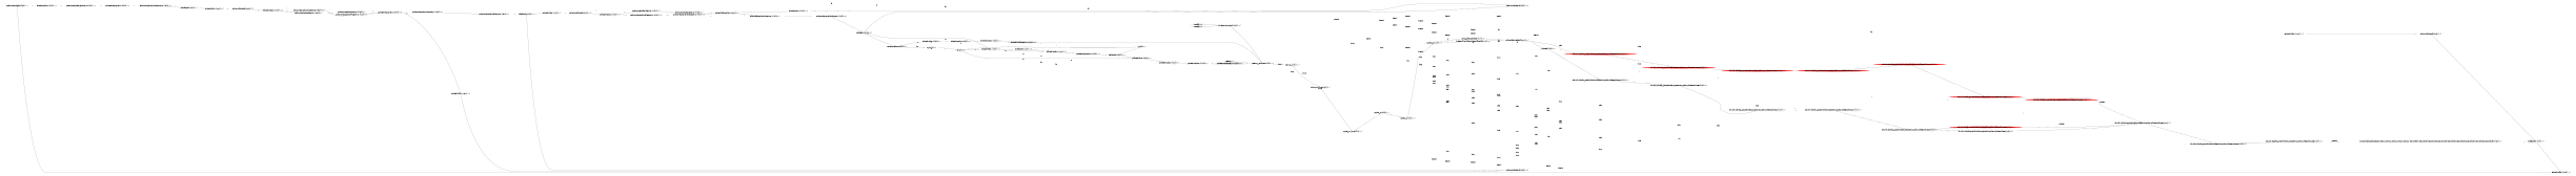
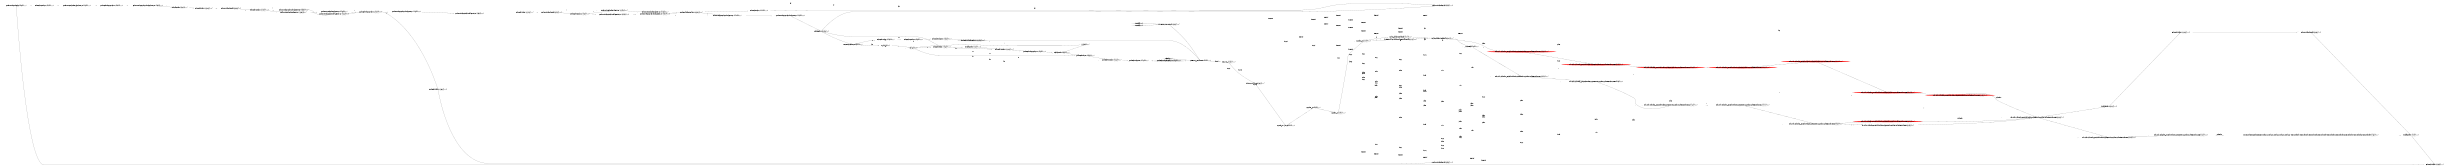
  digraph {
    rankdir=LR
    node [fillcolor=white shape=ellipse style=filled]
    edge [style=solid]
    n1 [label="Assert.assertTrue(this.dags.containsKey(dagId))@@@26@@@['1', '1', '1']"]
    n2 [label="Assert.assertEquals(this.jobToDag.size(),1)@@@27@@@['1', '1', '1']"]
    n3 [label="Assert.assertTrue(this.jobToDag.containsKey(dag.getStartNodes().get(0)))@@@28@@@['1', '1', '1']"]
    n4 [label="String flowGroup = \"group\" + flowGroupId@@@6@@@['1', '1', '1']"]
    n5 [fillcolor=red label="Iterator<JobStatus> jobStatusIterator7 = getMockJobStatus(flowName,flowGroup,flowExecutionId,jobName1,flowGroup,String.valueOf(ExecutionStatus.COMPLETE))@@@19@@@['0', '1', '0']"]
    n6 [label="Iterator<JobStatus> jobStatusIterator2 = getMockJobStatus(flowName,flowGroup,flowExecutionId,flowGroup,jobName0,String.valueOf(ExecutionStatus.COMPLETE))@@@15@@@['1', '0', '1']"]
    n7 [label="Iterator<JobStatus> jobStatusIterator3 = getMockJobStatus(flowName,flowGroup,flowExecutionId,flowGroup,jobName1,String.valueOf(ExecutionStatus.RUNNING))@@@16@@@['1', '0', '1']"]
    n8 [label="Iterator<JobStatus> jobStatusIterator6 = getMockJobStatus(flowName,flowGroup,flowExecutionId,flowGroup,jobName2,String.valueOf(ExecutionStatus.FAILED))@@@19@@@['0', '0', '1']"]
    n9 [fillcolor=red label="Iterator<JobStatus> jobStatusIterator6 = getMockJobStatus(flowName,flowGroup,flowExecutionId,jobName2,flowGroup,String.valueOf(ExecutionStatus.COMPLETE))@@@18@@@['0', '1', '0']"]
    n10 [label="String flowName = \"flow\" + flowGroupId@@@7@@@['1', '1', '1']"]
    n11 [fillcolor=red label="Iterator<JobStatus> jobStatusIterator2 = getMockJobStatus(flowName,flowGroup,flowExecutionId,jobName0,flowGroup,String.valueOf(ExecutionStatus.COMPLETE))@@@14@@@['0', '1', '0']"]
    n12 [label="Iterator<JobStatus> jobStatusIterator1 = getMockJobStatus(flowName,flowGroup,flowExecutionId,flowGroup,jobName0,String.valueOf(ExecutionStatus.RUNNING))@@@14@@@['1', '0', '1']"]
    n13 [label="Iterator<JobStatus> jobStatusIterator4 = getMockJobStatus(flowName,flowGroup,flowExecutionId,flowGroup,jobName2,String.valueOf(ExecutionStatus.RUNNING))@@@17@@@['1', '0', '1']"]
    n14 [fillcolor=red label="Iterator<JobStatus> jobStatusIterator7 = getMockJobStatus(flowName,flowGroup,flowExecutionId,flowGroup,jobName1,String.valueOf(ExecutionStatus.COMPLETE))@@@19@@@['1', '0', '0']"]
    n15 [label="this.queue.offer(dag)@@@13@@@['1', '0', '1']"]
    n16 [label="Iterator<JobStatus> jobStatusIterator9 = getMockJobStatus(flowName,flowGroup,flowExecutionId,flowGroup,jobName1,String.valueOf(ExecutionStatus.COMPLETE))@@@22@@@['0', '0', '1']"]
    n17 [fillcolor=red label="Iterator<JobStatus> jobStatusIterator3 = getMockJobStatus(flowName,flowGroup,flowExecutionId,jobName1,flowGroup,String.valueOf(ExecutionStatus.RUNNING))@@@15@@@['0', '1', '0']"]
    n18 [label="Iterator<JobStatus> jobStatusIterator7 = getMockJobStatus(flowName,flowGroup,flowExecutionId,flowGroup,jobName1,String.valueOf(ExecutionStatus.COMPLETE))@@@20@@@['1', '1', '1']"]
    n19 [label="Iterator<JobStatus> jobStatusIterator5 = getMockJobStatus(flowName,flowGroup,flowExecutionId,flowGroup,jobName1,String.valueOf(ExecutionStatus.RUNNING))@@@18@@@['1', '0', '1']"]
    n20 [fillcolor=red label="Iterator<JobStatus> jobStatusIterator5 = getMockJobStatus(flowName,flowGroup,flowExecutionId,jobName1,flowGroup,String.valueOf(ExecutionStatus.RUNNING))@@@17@@@['0', '1', '0']"]
    n21 [fillcolor=red label="Iterator<JobStatus> jobStatusIterator4 = getMockJobStatus(flowName,flowGroup,flowExecutionId,jobName2,flowGroup,String.valueOf(ExecutionStatus.RUNNING))@@@16@@@['0', '1', '0']"]
    n22 [fillcolor=red label="Iterator<JobStatus> jobStatusIterator1 = getMockJobStatus(flowName,flowGroup,flowExecutionId,jobName0,flowGroup,String.valueOf(ExecutionStatus.RUNNING))@@@13@@@['0', '1', '0']"]
    n23 [label="Iterator<JobStatus> jobStatusIterator8 = getMockJobStatus(flowName,flowGroup,flowExecutionId,flowGroup,jobName1,String.valueOf(ExecutionStatus.RUNNING))@@@21@@@['0', '0', '1']"]
    n24 [label="String jobName0 = \"job0\"@@@8@@@['1', '1', '1']"]
    n25 [label="Mockito.when(_jobStatusRetriever.getJobStatusesForFlowExecution(Mockito.anyString(),Mockito.anyString(),Mockito.anyLong(),Mockito.anyString(),Mockito.anyString())).thenReturn(jobStatusIterator1).thenReturn(jobStatusIterator2).thenReturn(jobStatusIterator3).thenReturn(jobStatusIterator4).thenReturn(jobStatusIterator5).thenReturn(jobStatusIterator6).thenReturn(jobStatusIterator7).thenReturn(jobStatusIterator8).thenReturn(jobStatusIterator9)@@@23@@@['0', '0', '1']"]
+   n26 [label="this._dagManagerThread.run()@@@21@@@['1', '1', '0']"]
    n27 [label="Assert.assertEquals(this.dags.size(),0)@@@51@@@['0', '0', '1']"]
    n28 [label="Assert.assertEquals(this.jobToDag.size(),0)@@@52@@@['0', '0', '1']"]
    n29 [label="Assert.assertEquals(this.dagToJobs.size(),0)@@@53@@@['0', '0', '1']"]
    n30 [fillcolor=lightgray label="testFailedDag['0', '0', '1']" shape=diamond]
    n31 [label="long flowExecutionId = System.currentTimeMillis()@@@4@@@['1', '1', '1']"]
    n32 [label="String jobName2 = \"job2\"@@@10@@@['1', '1', '1']"]
    n33 [label="Dag<JobExecutionPlan> dag = buildDag(flowGroupId,flowExecutionId,failureOption,false)@@@11@@@['0', '0', '1']"]
    n34 [label="String flowGroupId = \"0\"@@@5@@@['1', '1', '1']"]
    n35 [label="String dagId = DagManagerUtils.generateDagId(dag)@@@12@@@['1', '1', '1']"]
    n36 [label="String dagId = DagManagerUtils.generateDagId(dag)@@@11@@@['1', '1', '0']"]
    n37 [label="Assert.assertTrue(this.dags.containsKey(dagId))@@@42@@@['1', '1', '1']"]
    n38 [label="Assert.assertTrue(this.dags.containsKey(dagId))@@@33@@@['1', '1', '1']"]
    n39 [label="Assert.assertTrue(this.dags.containsKey(dagId))@@@48@@@['1', '1', '0']"]
    n40 [label="Assert.assertTrue(this.dags.containsKey(dagId))@@@23@@@['1', '1', '0']"]
    n41 [label="Assert.assertTrue(this.dags.containsKey(dagId))@@@39@@@['1', '1', '0']"]
    n42 [label="Assert.assertTrue(this.dagToJobs.get(dagId).contains(dag.getStartNodes().get(0)))@@@30@@@['1', '1', '1']"]
    n43 [label="Assert.assertEquals(this.jobToDag.size(),2)@@@43@@@['1', '1', '1']"]
    n44 [label="Assert.assertTrue(this.jobToDag.containsKey(dag.getNodes().get(2)))@@@45@@@['0', '0', '1']"]
    n45 [label="Assert.assertTrue(this.jobToDag.containsKey(dag.getNodes().get(1)))@@@44@@@['0', '0', '1']"]
    n46 [label="Assert.assertTrue(this.dagToJobs.get(dagId).contains(dag.getEndNodes().get(0)))@@@44@@@['1', '1', '0']"]
    n47 [label="Assert.assertEquals(this.dagToJobs.get(dagId).size(),2)@@@46@@@['1', '1', '1']"]
    n48 [label="Assert.assertEquals(this.dagToJobs.size(),0)@@@67@@@['0', '0', '1']"]
    n49 [fillcolor=lightgray label="Assert.assertEquals(this._dagStateStore.getDags().size(),0)@@@68@@@['0', '0', '1']"]
    n50 [label="this._dagManagerThread.run()@@@49@@@['1', '1', '1']"]
    n51 [label="\"FINISH_RUNNING\".equals(failureOption)@@@50@@@['0', '0', '1']" shape=diamond]
    n52 [label="Assert.assertEquals(this.dags.size(),1)@@@60@@@['1', '1', '1']"]
    n53 [label="Assert.assertEquals(this.dags.size(),1)@@@22@@@['1', '1', '0']"]
    n54 [label="this._dagManagerThread.run()@@@24@@@['1', '1', '1']"]
    n55 [label="Assert.assertEquals(this.dags.size(),1)@@@41@@@['1', '1', '1']"]
    n56 [fillcolor=lightgray label="testSuccessfulDag['1', '0', '0']" shape=diamond]
    n57 [label="long flowExecutionId = System.currentTimeMillis()@@@3@@@['1', '1', '0']"]
    n58 [label="Assert.assertEquals(this.dags.size(),0)@@@65@@@['1', '1', '1']"]
    n59 [label="i < 3@@@58@@@['0', '0', '1']" shape=diamond]
    n60 [label="int i = 0@@@57@@@['0', '0', '1']"]
    n61 [label="Assert.assertEquals(this.jobToDag.size(),0)@@@66@@@['0', '0', '1']"]
    n62 [fillcolor=lightgray label="Assert.assertEquals(this._dagStateStore.getDags().size(),0)@@@54@@@['0', '0', '1']"]
    n63 [label="Assert.assertEquals(this.jobToDag.size(),1)@@@61@@@['1', '1', '1']"]
    n64 [label="this._dagManagerThread.run()@@@51@@@['1', '1', '0']"]
    n65 [label="Assert.assertEquals(this.dagToJobs.get(dagId).size(),1)@@@62@@@['1', '1', '1']"]
    n66 [label="this._dagManagerThread.run()@@@63@@@['1', '1', '1']"]
    n67 [label="i++@@@59@@@['0', '0', '1']"]
    n68 [label="String jobName1 = \"job1\"@@@9@@@['1', '1', '1']"]
    n69 [label="Assert.assertEquals(this.dags.size(),1)@@@25@@@['1', '1', '1']"]
    n70 [label="Assert.assertTrue(this.dagToJobs.get(dagId).contains(dag.getNodes().get(1)))@@@47@@@['0', '0', '1']"]
    n71 [label="Assert.assertEquals(this.dags.size(),1)@@@47@@@['1', '1', '0']"]
    n72 [label="Assert.assertTrue(this.dagToJobs.get(dagId).contains(dag.getNodes().get(2)))@@@48@@@['0', '0', '1']"]
-   n73 [label="this._dagManagerThread.run()@@@40@@@['1', '1', '1']"]
    n74 [label="Assert.assertEquals(this.dagToJobs.get(dagId).size(),1)@@@29@@@['1', '1', '1']"]
    n75 [label="Assert.assertTrue(this.jobToDag.containsKey(dag.getNodes().get(2)))@@@36@@@['0', '0', '1']"]
    n76 [label="Assert.assertEquals(this.jobToDag.size(),2)@@@34@@@['1', '1', '1']"]
    n77 [label="Assert.assertEquals(this.dagToJobs.get(dagId).size(),2)@@@37@@@['1', '1', '1']"]
    n78 [label="Assert.assertTrue(this.jobToDag.containsKey(dag.getNodes().get(1)))@@@35@@@['0', '0', '1']"]
    n79 [label="Assert.assertTrue(this.dagToJobs.get(dagId).contains(dag.getEndNodes().get(0)))@@@35@@@['1', '1', '0']"]
    n80 [label="Assert.assertTrue(this.dagToJobs.get(dagId).contains(dag.getEndNodes().get(1)))@@@45@@@['1', '1', '0']"]
    n81 [label="Assert.assertTrue(this.dagToJobs.get(dagId).contains(dag.getNodes().get(1)))@@@38@@@['0', '0', '1']"]
    n82 [label="Assert.assertEquals(this.dags.size(),1)@@@38@@@['1', '1', '0']"]
    n83 [label="Assert.assertEquals(this.dags.size(),1)@@@32@@@['1', '1', '1']"]
    n84 [label="Assert.assertTrue(this.dagToJobs.get(dagId).contains(dag.getNodes().get(2)))@@@39@@@['0', '0', '1']"]
    n85 [label="this._dagManagerThread.run()@@@31@@@['1', '1', '1']"]
    n86 [fillcolor=lightgray label="testSuccessfulDag['0', '1', '0']" shape=diamond]
    n87 [label="Assert.assertTrue(this.dagToJobs.get(dagId).contains(dag.getEndNodes().get(1)))@@@36@@@['1', '1', '0']"]
    n1 -> n2 [style=bold]
    n2 -> n3 [style=bold]
    n3 -> n74 [style=bold]
    n4 -> n5 [label=flowName]
    n4 -> n6 [label=flowName]
    n4 -> n6 [label=flowGroup]
    n4 -> n7 [label=flowGroup]
    n4 -> n7 [label=flowName]
    n4 -> n8 [label=flowGroup]
    n4 -> n9 [label=flowName]
    n4 -> n10 [style=bold]
    n4 -> n11 [label=flowName]
    n4 -> n12 [label=flowName]
    n4 -> n12 [label=flowGroup]
    n4 -> n13 [label=flowGroup]
    n4 -> n13 [label=flowName]
    n4 -> n14 [label=flowName]
    n4 -> n15 [label=flowName]
    n4 -> n16 [label=flowGroup]
    n4 -> n17 [label=flowName]
    n4 -> n18 [label=flowGroup]
    n4 -> n19 [label=flowName]
    n4 -> n19 [label=flowGroup]
    n4 -> n20 [label=flowName]
    n4 -> n21 [label=flowName]
    n4 -> n22 [label=flowName]
    n4 -> n23 [label=flowGroup]
    n5 -> n18 [label=jobStatusIterator7]
    n5 -> n18 [style=bold]
    n6 -> n7 [style=bold]
    n6 -> n17 [label=0 style=dashed]
    n7 -> n13 [style=bold]
    n7 -> n21 [label=0 style=dashed]
    n8 -> n18 [style=bold]
    n9 -> n5 [style=bold]
    n10 -> n6 [label=flowName]
    n10 -> n7 [label=flowName]
    n10 -> n8 [label=flowName]
    n10 -> n11 [label=jobName0]
    n10 -> n12 [label=flowName]
    n10 -> n12 [label=jobName0]
    n10 -> n13 [label=flowName]
    n10 -> n15 [label=jobName0]
    n10 -> n16 [label=flowName]
    n10 -> n18 [label=flowName]
    n10 -> n19 [label=flowName]
    n10 -> n22 [label=jobName0]
    n10 -> n23 [label=flowName]
    n10 -> n24 [style=bold]
    n11 -> n17 [style=bold]
    n12 -> n6 [style=bold]
    n12 -> n11 [label=0 style=dashed]
    n13 -> n19 [style=bold]
    n13 -> n20 [label=0 style=dashed]
    n14 -> n5 [label=0 style=dashed]
    n14 -> n18 [label=jobStatusIterator7]
    n14 -> n18 [style=bold]
    n15 -> n12 [style=bold]
    n15 -> n22 [label=0 style=dashed]
    n16 -> n25 [label=jobStatusIterator9]
    n16 -> n25 [style=bold]
    n17 -> n21 [style=bold]
    n18 -> n23 [style=bold]
+   n18 -> n26 [style=bold]
    n19 -> n8 [style=bold]
    n19 -> n8 [label=0 style=dashed]
    n19 -> n9 [label=0 style=dashed]
    n19 -> n14 [style=bold]
    n20 -> n9 [style=bold]
    n21 -> n20 [style=bold]
    n22 -> n11 [style=bold]
    n23 -> n16 [style=bold]
    n24 -> n5 [label=jobName1]
    n24 -> n6 [label=jobName0]
    n24 -> n6 [label=jobName1]
    n24 -> n12 [label=jobName0]
    n24 -> n13 [label=jobName1]
    n24 -> n14 [label=jobName1]
    n24 -> n17 [label=jobName1]
    n24 -> n20 [label=jobName1]
    n24 -> n68 [style=bold]
    n25 -> n54 [style=bold]
+   n26 -> n53 [style=bold]
    n27 -> n28 [style=bold]
    n28 -> n29 [style=bold]
    n29 -> n62 [style=bold]
    n30 -> n31 [style=bold]
    n31 -> n4 [label=flowGroupId]
    n31 -> n6 [label=flowExecutionId]
    n31 -> n7 [label=flowExecutionId]
    n31 -> n8 [label=flowExecutionId]
    n31 -> n12 [label=flowExecutionId]
    n31 -> n13 [label=flowExecutionId]
    n31 -> n16 [label=flowExecutionId]
    n31 -> n18 [label=flowExecutionId]
    n31 -> n19 [label=flowExecutionId]
    n31 -> n23 [label=flowExecutionId]
    n31 -> n32 [label=flowGroupId]
    n31 -> n33 [label=flowExecutionId]
    n31 -> n34 [label=flowGroupId]
    n31 -> n34 [style=bold]
    n32 -> n8 [label=jobName2]
    n32 -> n13 [label=jobName2]
    n32 -> n33 [label=0 style=dashed]
    n32 -> n33 [style=bold]
    n32 -> n35 [label=dag]
    n32 -> n36 [label=dag]
    n32 -> n36 [style=bold]
    n33 -> n15 [label=dag]
    n33 -> n35 [label=dag]
    n33 -> n35 [style=bold]
    n34 -> n4 [label=flowGroupId]
    n34 -> n4 [style=bold]
    n34 -> n5 [label=flowGroup]
    n34 -> n6 [label=flowGroup]
    n34 -> n7 [label=flowGroup]
    n34 -> n9 [label=flowGroup]
    n34 -> n10 [label=flowGroupId]
    n34 -> n11 [label=flowGroup]
    n34 -> n12 [label=flowGroup]
    n34 -> n13 [label=flowGroup]
    n34 -> n14 [label=flowGroup]
    n34 -> n15 [label=flowGroup]
    n34 -> n17 [label=flowGroup]
    n34 -> n19 [label=flowGroup]
    n34 -> n20 [label=flowGroup]
    n34 -> n21 [label=flowGroup]
    n34 -> n22 [label=flowGroup]
    n34 -> n33 [label=flowGroupId]
    n35 -> n1 [label=dagId]
    n35 -> n15 [style=bold]
    n35 -> n22 [style=bold]
    n35 -> n37 [label=dagId]
    n35 -> n38 [label=dagId]
    n36 -> n35 [style=bold]
    n36 -> n39 [label=dagId]
    n36 -> n40 [label=dagId]
    n36 -> n41 [label=dagId]
    n36 -> n42 [label=dagId]
    n37 -> n43 [style=bold]
    n37 -> n44 [label=0 style=dashed]
    n38 -> n75 [label=0 style=dashed]
    n38 -> n76 [style=bold]
    n39 -> n50 [style=bold]
    n40 -> n54 [style=bold]
-   n41 -> n73 [style=bold]
    n42 -> n85 [style=bold]
    n43 -> n45 [style=bold]
    n43 -> n46 [style=bold]
    n44 -> n47 [style=bold]
    n45 -> n44 [style=bold]
    n46 -> n70 [label=0 style=dashed]
    n46 -> n80 [style=bold]
    n47 -> n70 [style=bold]
    n47 -> n71 [style=bold]
    n48 -> n49 [style=bold]
    n49 -> n31 [style=bold]
    n50 -> n51 [style=bold]
    n50 -> n52 [style=bold]
    n51 -> n27 [label=true style=dotted]
    n51 -> n27 [style=bold]
    n51 -> n28 [label=true style=dotted]
    n51 -> n29 [label=true style=dotted]
    n51 -> n48 [label=false style=dotted]
    n51 -> n49 [label=false style=dotted]
    n51 -> n58 [label=false style=dotted]
    n51 -> n59 [label=false style=dotted]
    n51 -> n60 [style=bold]
    n51 -> n60 [label=false style=dotted]
    n51 -> n61 [label=false style=dotted]
    n51 -> n62 [label=true style=dotted]
    n52 -> n63 [style=bold]
    n52 -> n64 [style=bold]
    n53 -> n40 [style=bold]
    n54 -> n69 [style=bold]
    n55 -> n37 [style=bold]
    n55 -> n45 [label=0 style=dashed]
    n56 -> n57 [style=bold]
    n57 -> n5 [label=flowExecutionId]
    n57 -> n6 [label=flowExecutionId]
    n57 -> n7 [label=flowExecutionId]
    n57 -> n9 [label=flowExecutionId]
    n57 -> n11 [label=flowExecutionId]
    n57 -> n12 [label=flowExecutionId]
    n57 -> n13 [label=flowExecutionId]
    n57 -> n14 [label=flowExecutionId]
    n57 -> n15 [label=flowExecutionId]
    n57 -> n17 [label=flowExecutionId]
    n57 -> n19 [label=flowExecutionId]
    n57 -> n20 [label=flowExecutionId]
    n57 -> n21 [label=flowExecutionId]
    n57 -> n22 [label=flowExecutionId]
    n57 -> n31 [style=bold]
    n57 -> n32 [label=flowExecutionId]
    n58 -> n61 [style=bold]
    n59 -> n52 [style=bold]
    n59 -> n52 [label=true style=dotted]
    n59 -> n58 [style=bold]
    n59 -> n63 [label=true style=dotted]
    n59 -> n65 [label=true style=dotted]
    n59 -> n66 [label=true]
    n60 -> n59 [label=i]
    n60 -> n59 [style=bold]
    n60 -> n67 [label=i style=dashed]
    n61 -> n48 [style=bold]
    n62 -> n31 [style=bold]
    n63 -> n65 [style=bold]
    n64 -> n63 [style=bold]
    n65 -> n66 [style=bold]
    n66 -> n58 [style=bold]
    n66 -> n67 [style=bold]
    n67 -> n59 [label=i]
    n67 -> n59 [style=bold]
    n68 -> n7 [label=jobName2]
    n68 -> n7 [label=jobName1]
    n68 -> n9 [label=jobName2]
    n68 -> n16 [label=jobName1]
    n68 -> n18 [label=jobName1]
    n68 -> n19 [label=jobName1]
    n68 -> n19 [label=jobName2]
    n68 -> n21 [label=jobName2]
    n68 -> n23 [label=jobName1]
    n68 -> n32 [style=bold]
    n69 -> n1 [style=bold]
    n70 -> n72 [style=bold]
    n71 -> n39 [style=bold]
    n72 -> n50 [style=bold]
-   n73 -> n55 [style=bold]
    n74 -> n42 [style=bold]
    n75 -> n77 [style=bold]
    n76 -> n78 [style=bold]
    n76 -> n79 [style=bold]
    n77 -> n81 [style=bold]
    n77 -> n82 [style=bold]
    n78 -> n75 [style=bold]
    n79 -> n81 [label=0 style=dashed]
    n79 -> n87 [style=bold]
    n80 -> n47 [style=bold]
    n80 -> n72 [label=0 style=dashed]
    n81 -> n84 [style=bold]
    n82 -> n41 [style=bold]
    n83 -> n38 [style=bold]
    n83 -> n78 [label=0 style=dashed]
-   n84 -> n73 [style=bold]
    n85 -> n83 [style=bold]
    n86 -> n57 [style=bold]
    n87 -> n77 [style=bold]
    n87 -> n84 [label=0 style=dashed]
  }
